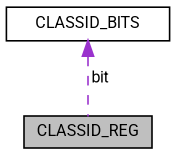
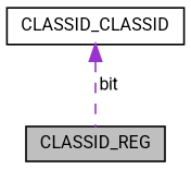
  digraph {
    fontname=Roboto
    node [color=black fontname=Roboto fontsize=10 shape=record style=filled]
    n1 [fillcolor=grey75 fontcolor=black height=0.2 label=CLASSID_REG width=0.4]
-   n2 [fillcolor=white height=0.2 label=CLASSID_BITS width=0.4]
+   n2 [fillcolor=white height=0.2 label=CLASSID_CLASSID width=0.4]
    n2 -> n1 [color=darkorchid3 dir=back fontname=Roboto fontsize=10 label=" bit" labelfontname=Helvetica labelfontsize=10 style=dashed]
  }
